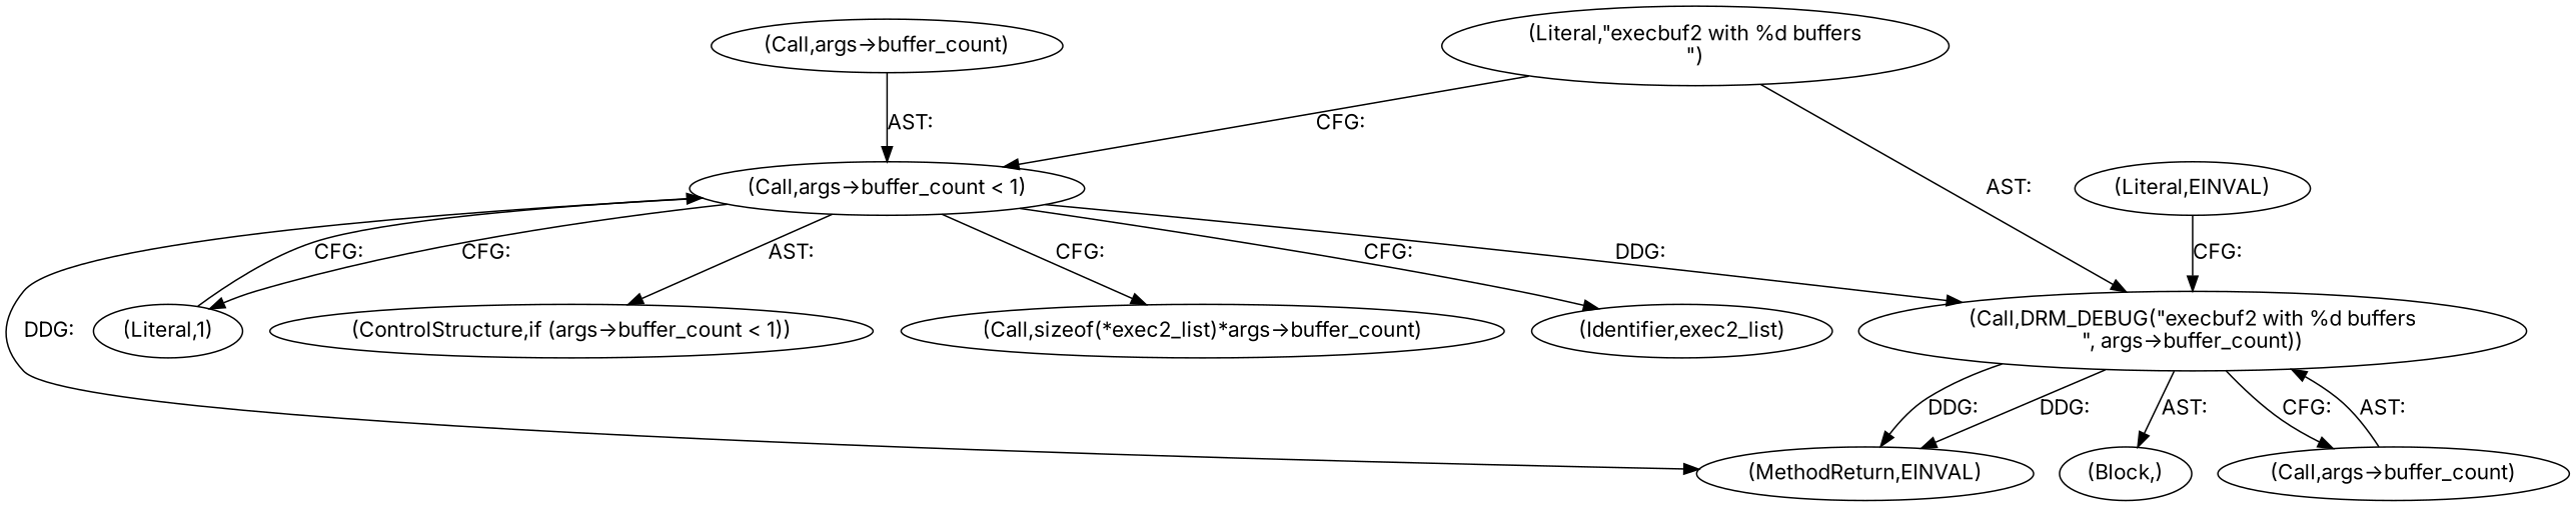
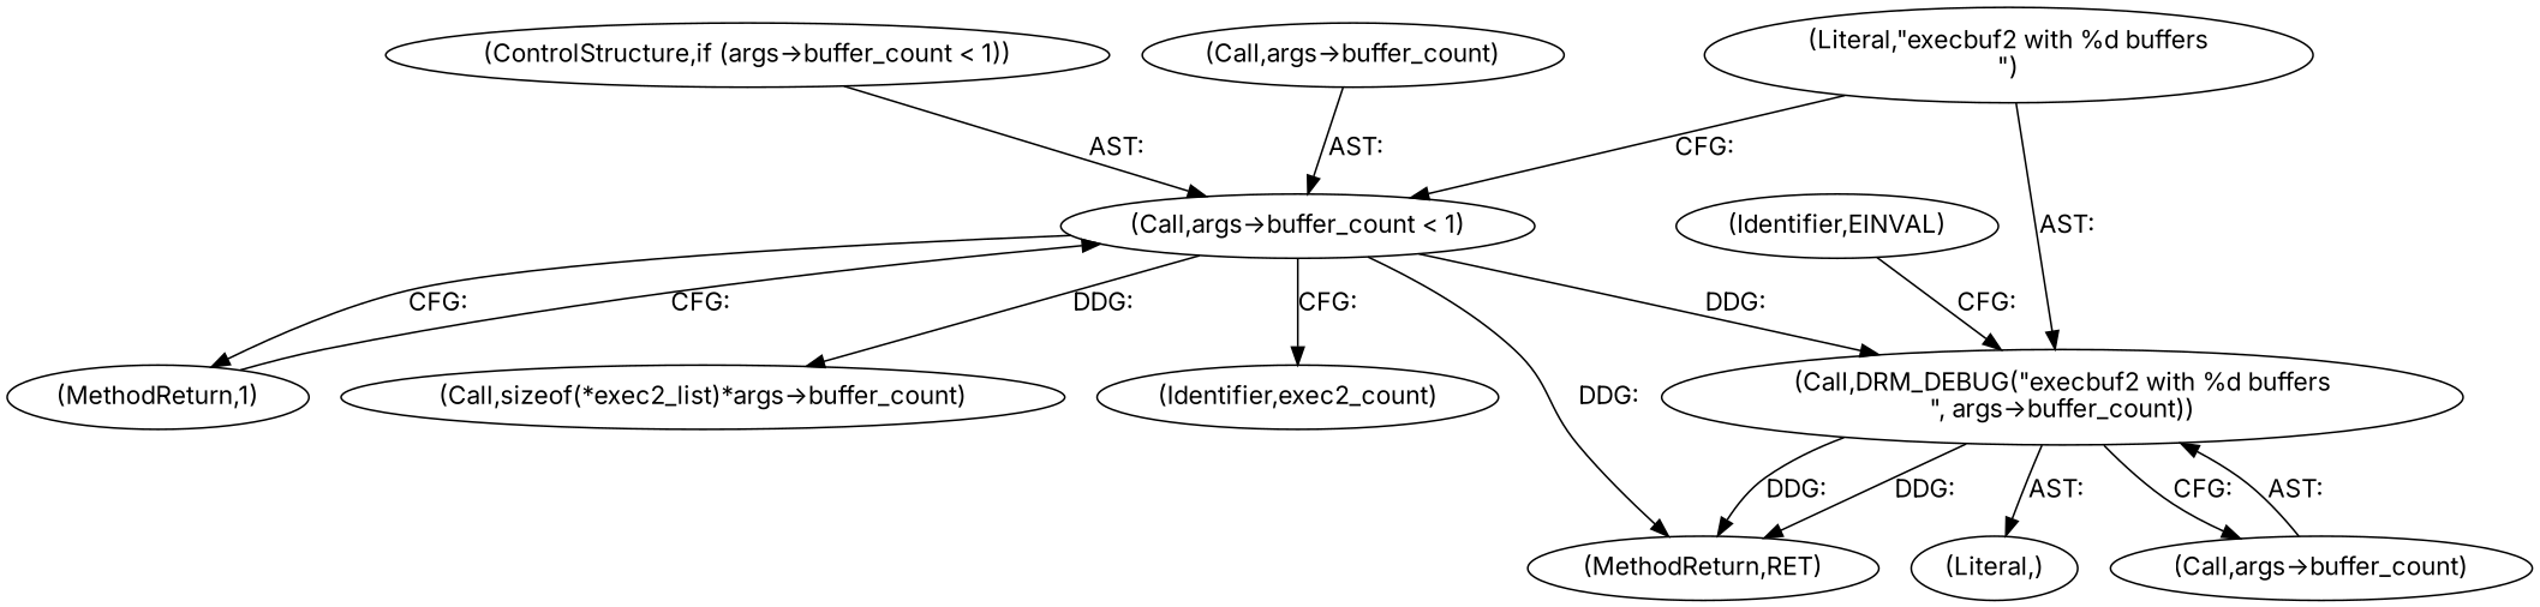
  digraph {
    fontname=Inter
    node [fontname=Inter]
    edge [fontname=Inter]
    n1 [label="(Call,DRM_DEBUG(\"execbuf2 with %d buffers\n\", args->buffer_count))"]
-   n2 [label="(MethodReturn,EINVAL)"]
-   n3 [label="(Block,)"]
+   n2 [label="(MethodReturn,RET)"]
+   n3 [label="(Literal,)"]
    n4 [label="(Call,args->buffer_count)"]
    n5 [label="(Call,args->buffer_count < 1)"]
-   n6 [label="(Literal,1)"]
+   n6 [label="(MethodReturn,1)"]
    n7 [label="(ControlStructure,if (args->buffer_count < 1))"]
    n8 [label="(Call,sizeof(*exec2_list)*args->buffer_count)"]
-   n9 [label="(Identifier,exec2_list)"]
+   n9 [label="(Identifier,exec2_count)"]
    n10 [label="(Literal,\"execbuf2 with %d buffers\n\")"]
    n11 [label="(Call,args->buffer_count)"]
-   n12 [label="(Literal,EINVAL)"]
+   n12 [label="(Identifier,EINVAL)"]
    n1 -> n2 [label="DDG: "]
    n1 -> n2 [label="DDG: "]
    n1 -> n3 [label="AST: "]
    n1 -> n4 [label="CFG: "]
    n4 -> n1 [label="AST: "]
    n5 -> n1 [label="DDG: "]
    n5 -> n2 [label="DDG: "]
    n5 -> n6 [label="CFG: "]
-   n5 -> n7 [label="AST: "]
-   n5 -> n8 [label="CFG: "]
+   n7 -> n5 [label="AST: "]
+   n5 -> n8 [label="DDG: "]
    n5 -> n9 [label="CFG: "]
    n6 -> n5 [label="CFG: "]
    n10 -> n1 [label="AST: "]
    n10 -> n5 [label="CFG: "]
    n11 -> n5 [label="AST: "]
    n12 -> n1 [label="CFG: "]
  }
